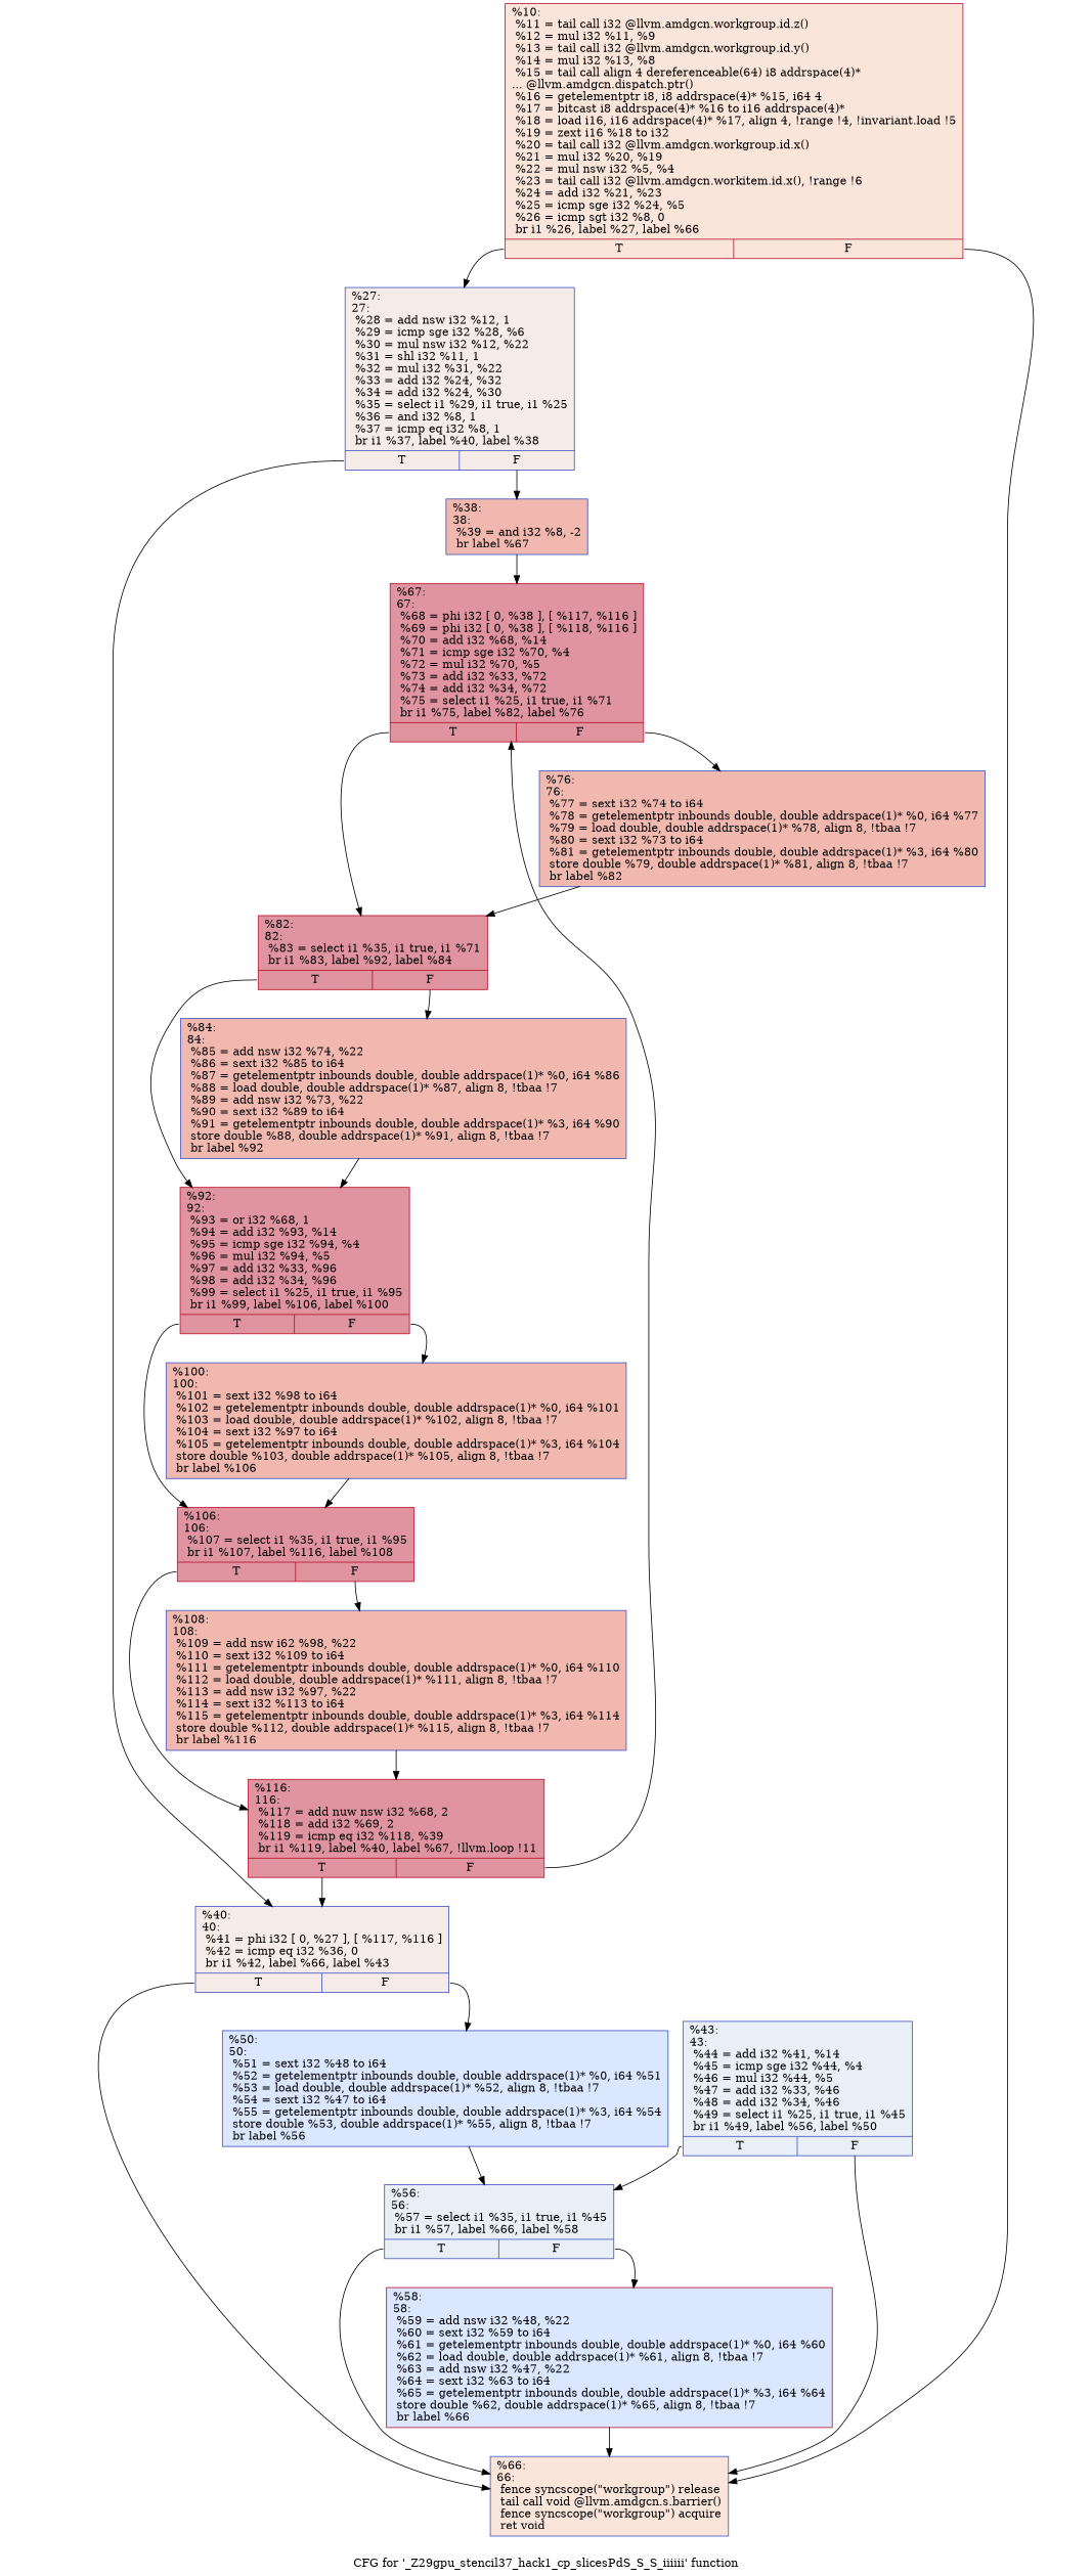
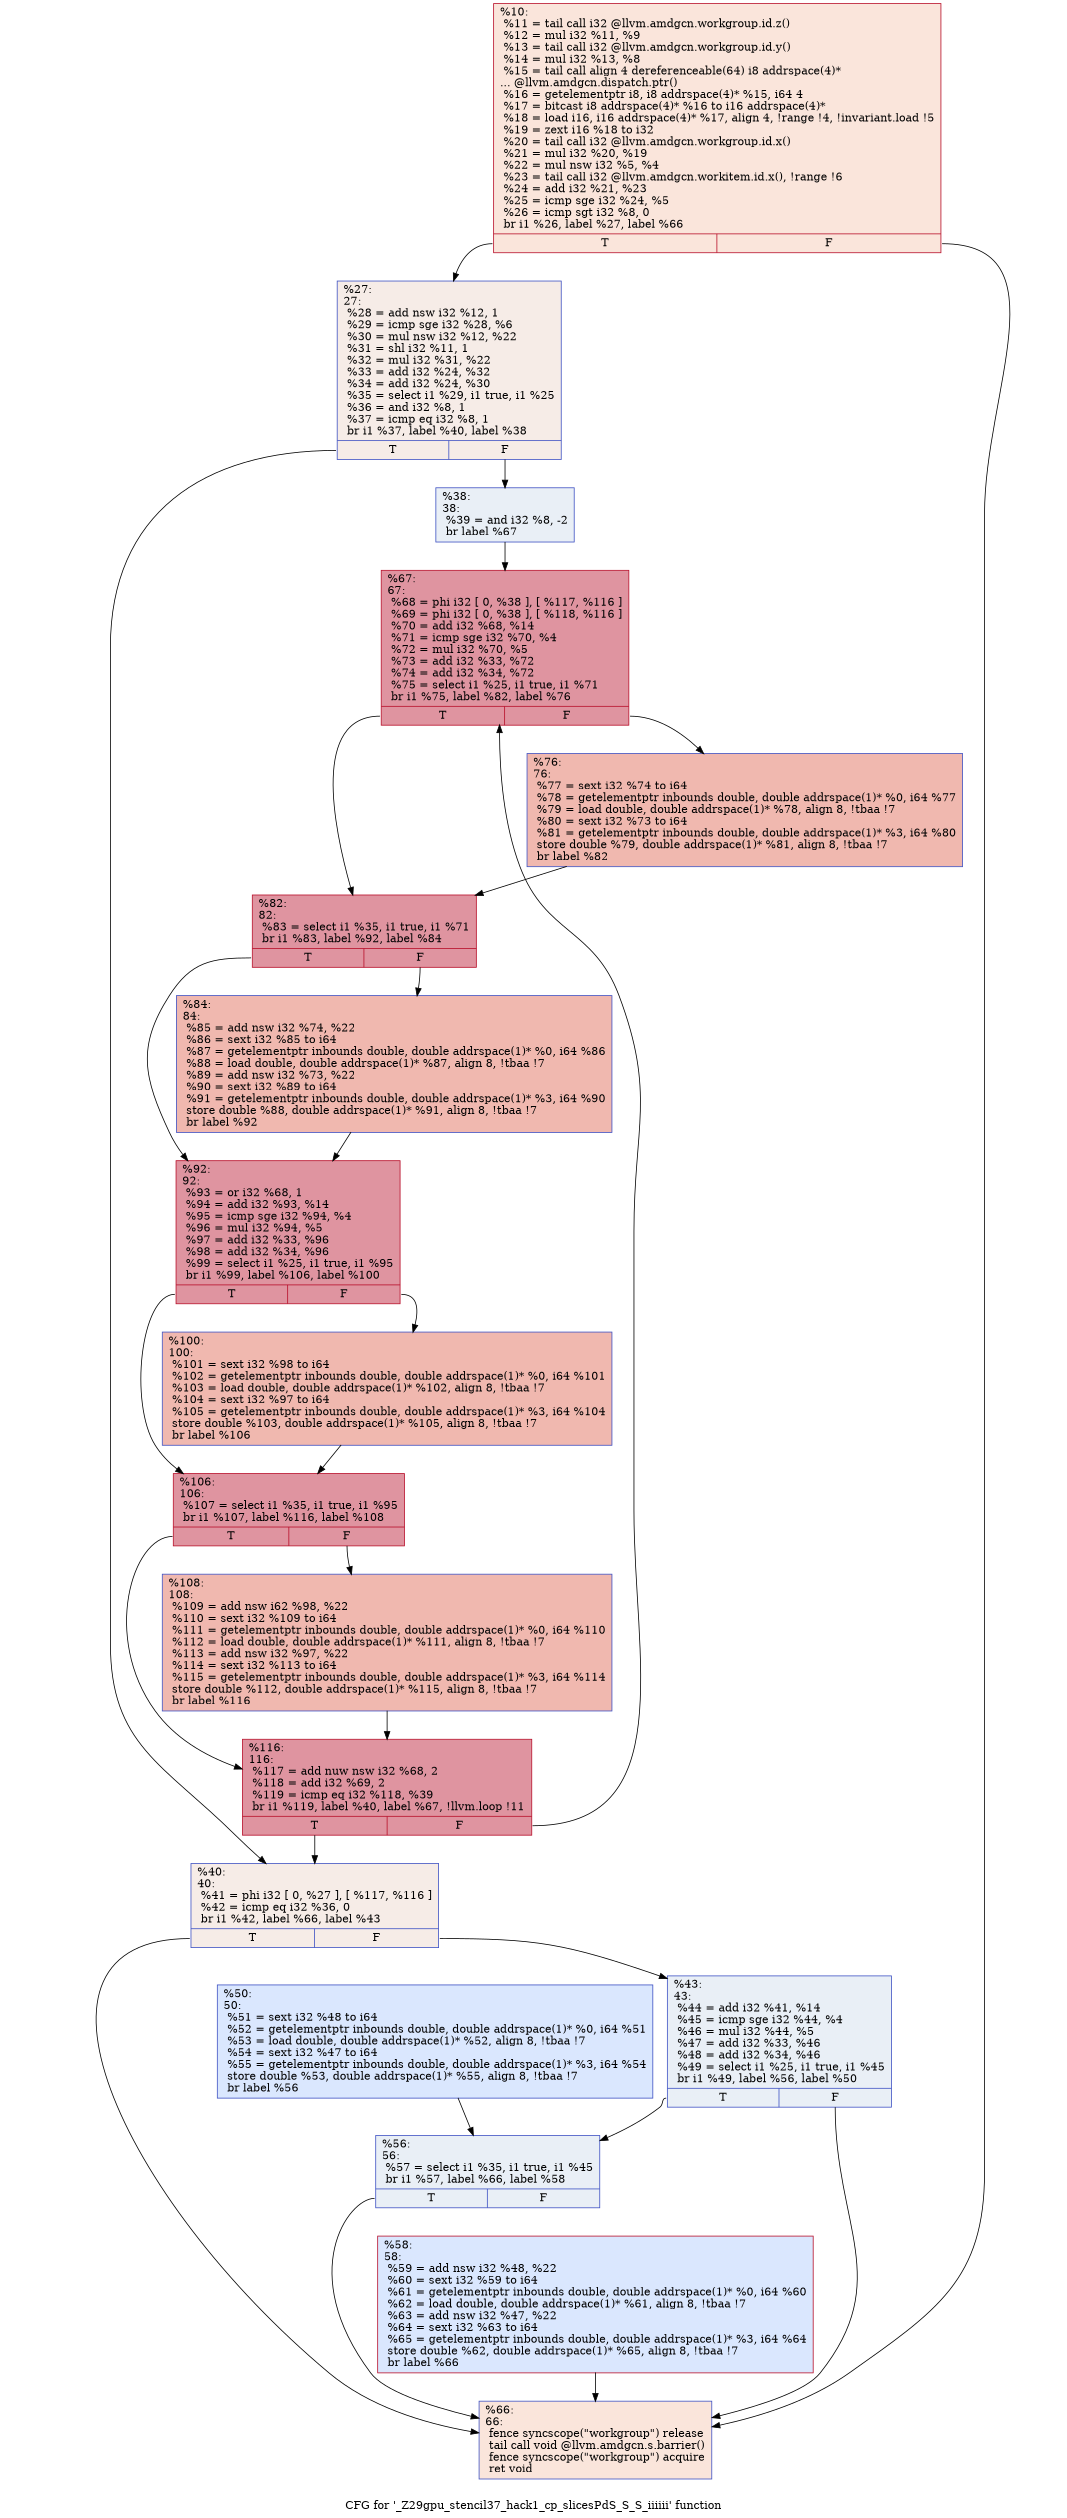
  digraph {
    label="CFG for '_Z29gpu_stencil37_hack1_cp_slicesPdS_S_S_iiiiii' function"
    node [color="#3d50c3ff" fillcolor="#b70d2870" shape=record style=filled]
    edge [tailport=s0]
    n1 [color="#b70d28ff" fillcolor="#f4c5ad70" label="{%10:\l  %11 = tail call i32 @llvm.amdgcn.workgroup.id.z()\l  %12 = mul i32 %11, %9\l  %13 = tail call i32 @llvm.amdgcn.workgroup.id.y()\l  %14 = mul i32 %13, %8\l  %15 = tail call align 4 dereferenceable(64) i8 addrspace(4)*\l... @llvm.amdgcn.dispatch.ptr()\l  %16 = getelementptr i8, i8 addrspace(4)* %15, i64 4\l  %17 = bitcast i8 addrspace(4)* %16 to i16 addrspace(4)*\l  %18 = load i16, i16 addrspace(4)* %17, align 4, !range !4, !invariant.load !5\l  %19 = zext i16 %18 to i32\l  %20 = tail call i32 @llvm.amdgcn.workgroup.id.x()\l  %21 = mul i32 %20, %19\l  %22 = mul nsw i32 %5, %4\l  %23 = tail call i32 @llvm.amdgcn.workitem.id.x(), !range !6\l  %24 = add i32 %21, %23\l  %25 = icmp sge i32 %24, %5\l  %26 = icmp sgt i32 %8, 0\l  br i1 %26, label %27, label %66\l|{<s0>T|<s1>F}}"]
    n2 [fillcolor="#ead5c970" label="{%27:\l27:                                               \l  %28 = add nsw i32 %12, 1\l  %29 = icmp sge i32 %28, %6\l  %30 = mul nsw i32 %12, %22\l  %31 = shl i32 %11, 1\l  %32 = mul i32 %31, %22\l  %33 = add i32 %24, %32\l  %34 = add i32 %24, %30\l  %35 = select i1 %29, i1 true, i1 %25\l  %36 = and i32 %8, 1\l  %37 = icmp eq i32 %8, 1\l  br i1 %37, label %40, label %38\l|{<s0>T|<s1>F}}"]
    n3 [fillcolor="#f4c5ad70" label="{%66:\l66:                                               \l  fence syncscope(\"workgroup\") release\l  tail call void @llvm.amdgcn.s.barrier()\l  fence syncscope(\"workgroup\") acquire\l  ret void\l}"]
    n4 [fillcolor="#ead5c970" label="{%40:\l40:                                               \l  %41 = phi i32 [ 0, %27 ], [ %117, %116 ]\l  %42 = icmp eq i32 %36, 0\l  br i1 %42, label %66, label %43\l|{<s0>T|<s1>F}}"]
-   n5 [fillcolor="#dc5d4a70" label="{%38:\l38:                                               \l  %39 = and i32 %8, -2\l  br label %67\l}"]
+   n5 [fillcolor="#cedaeb70" label="{%38:\l38:                                               \l  %39 = and i32 %8, -2\l  br label %67\l}"]
    n6 [fillcolor="#cedaeb70" label="{%43:\l43:                                               \l  %44 = add i32 %41, %14\l  %45 = icmp sge i32 %44, %4\l  %46 = mul i32 %44, %5\l  %47 = add i32 %33, %46\l  %48 = add i32 %34, %46\l  %49 = select i1 %25, i1 true, i1 %45\l  br i1 %49, label %56, label %50\l|{<s0>T|<s1>F}}"]
    n7 [color="#b70d28ff" label="{%67:\l67:                                               \l  %68 = phi i32 [ 0, %38 ], [ %117, %116 ]\l  %69 = phi i32 [ 0, %38 ], [ %118, %116 ]\l  %70 = add i32 %68, %14\l  %71 = icmp sge i32 %70, %4\l  %72 = mul i32 %70, %5\l  %73 = add i32 %33, %72\l  %74 = add i32 %34, %72\l  %75 = select i1 %25, i1 true, i1 %71\l  br i1 %75, label %82, label %76\l|{<s0>T|<s1>F}}"]
    n8 [fillcolor="#cedaeb70" label="{%56:\l56:                                               \l  %57 = select i1 %35, i1 true, i1 %45\l  br i1 %57, label %66, label %58\l|{<s0>T|<s1>F}}"]
    n9 [color="#b70d28ff" label="{%82:\l82:                                               \l  %83 = select i1 %35, i1 true, i1 %71\l  br i1 %83, label %92, label %84\l|{<s0>T|<s1>F}}"]
    n10 [fillcolor="#dc5d4a70" label="{%76:\l76:                                               \l  %77 = sext i32 %74 to i64\l  %78 = getelementptr inbounds double, double addrspace(1)* %0, i64 %77\l  %79 = load double, double addrspace(1)* %78, align 8, !tbaa !7\l  %80 = sext i32 %73 to i64\l  %81 = getelementptr inbounds double, double addrspace(1)* %3, i64 %80\l  store double %79, double addrspace(1)* %81, align 8, !tbaa !7\l  br label %82\l}"]
    n11 [color="#b70d28ff" label="{%92:\l92:                                               \l  %93 = or i32 %68, 1\l  %94 = add i32 %93, %14\l  %95 = icmp sge i32 %94, %4\l  %96 = mul i32 %94, %5\l  %97 = add i32 %33, %96\l  %98 = add i32 %34, %96\l  %99 = select i1 %25, i1 true, i1 %95\l  br i1 %99, label %106, label %100\l|{<s0>T|<s1>F}}"]
    n12 [fillcolor="#dc5d4a70" label="{%84:\l84:                                               \l  %85 = add nsw i32 %74, %22\l  %86 = sext i32 %85 to i64\l  %87 = getelementptr inbounds double, double addrspace(1)* %0, i64 %86\l  %88 = load double, double addrspace(1)* %87, align 8, !tbaa !7\l  %89 = add nsw i32 %73, %22\l  %90 = sext i32 %89 to i64\l  %91 = getelementptr inbounds double, double addrspace(1)* %3, i64 %90\l  store double %88, double addrspace(1)* %91, align 8, !tbaa !7\l  br label %92\l}"]
    n13 [color="#b70d28ff" fillcolor="#abc8fd70" label="{%58:\l58:                                               \l  %59 = add nsw i32 %48, %22\l  %60 = sext i32 %59 to i64\l  %61 = getelementptr inbounds double, double addrspace(1)* %0, i64 %60\l  %62 = load double, double addrspace(1)* %61, align 8, !tbaa !7\l  %63 = add nsw i32 %47, %22\l  %64 = sext i32 %63 to i64\l  %65 = getelementptr inbounds double, double addrspace(1)* %3, i64 %64\l  store double %62, double addrspace(1)* %65, align 8, !tbaa !7\l  br label %66\l}"]
    n14 [fillcolor="#abc8fd70" label="{%50:\l50:                                               \l  %51 = sext i32 %48 to i64\l  %52 = getelementptr inbounds double, double addrspace(1)* %0, i64 %51\l  %53 = load double, double addrspace(1)* %52, align 8, !tbaa !7\l  %54 = sext i32 %47 to i64\l  %55 = getelementptr inbounds double, double addrspace(1)* %3, i64 %54\l  store double %53, double addrspace(1)* %55, align 8, !tbaa !7\l  br label %56\l}"]
    n15 [color="#b70d28ff" label="{%106:\l106:                                              \l  %107 = select i1 %35, i1 true, i1 %95\l  br i1 %107, label %116, label %108\l|{<s0>T|<s1>F}}"]
    n16 [fillcolor="#dc5d4a70" label="{%100:\l100:                                              \l  %101 = sext i32 %98 to i64\l  %102 = getelementptr inbounds double, double addrspace(1)* %0, i64 %101\l  %103 = load double, double addrspace(1)* %102, align 8, !tbaa !7\l  %104 = sext i32 %97 to i64\l  %105 = getelementptr inbounds double, double addrspace(1)* %3, i64 %104\l  store double %103, double addrspace(1)* %105, align 8, !tbaa !7\l  br label %106\l}"]
    n17 [color="#b70d28ff" label="{%116:\l116:                                              \l  %117 = add nuw nsw i32 %68, 2\l  %118 = add i32 %69, 2\l  %119 = icmp eq i32 %118, %39\l  br i1 %119, label %40, label %67, !llvm.loop !11\l|{<s0>T|<s1>F}}"]
    n18 [fillcolor="#dc5d4a70" label="{%108:\l108:                                              \l  %109 = add nsw i62 %98, %22\l  %110 = sext i32 %109 to i64\l  %111 = getelementptr inbounds double, double addrspace(1)* %0, i64 %110\l  %112 = load double, double addrspace(1)* %111, align 8, !tbaa !7\l  %113 = add nsw i32 %97, %22\l  %114 = sext i32 %113 to i64\l  %115 = getelementptr inbounds double, double addrspace(1)* %3, i64 %114\l  store double %112, double addrspace(1)* %115, align 8, !tbaa !7\l  br label %116\l}"]
    n1 -> n2
    n1 -> n3 [tailport=s1]
    n2 -> n4
    n2 -> n5 [tailport=s1]
    n4 -> n3
-   n4 -> n14 [tailport=s1]
+   n4 -> n6 [tailport=s1]
    n5 -> n7
    n6 -> n3 [tailport=s1]
    n6 -> n8
    n7 -> n9
    n7 -> n10 [tailport=s1]
    n8 -> n3
-   n8 -> n13 [tailport=s1]
    n9 -> n11
    n9 -> n12 [tailport=s1]
    n10 -> n9
    n11 -> n15
    n11 -> n16 [tailport=s1]
    n12 -> n11
    n13 -> n3
    n14 -> n8
    n15 -> n17
    n15 -> n18 [tailport=s1]
    n16 -> n15
    n17 -> n4
    n17 -> n7 [tailport=s1]
    n18 -> n17
  }
